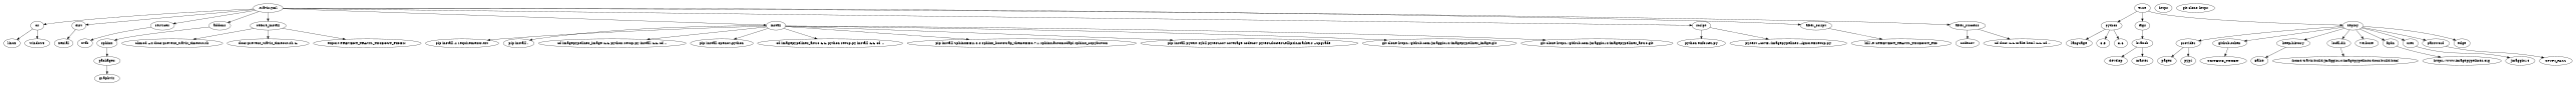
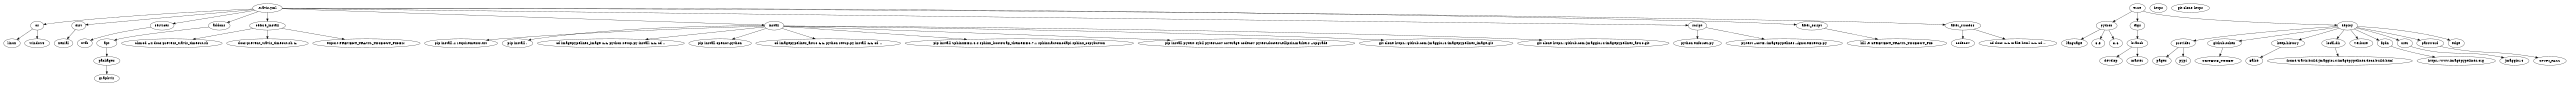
  strict digraph {
    ".travis.yml"
    os
    dist
    services
    addons
    before_install
    install
    script
    after_script
    after_success
    linux
    windows
    xenial
    xvfb
-   apt [label=sphinx]
+   apt
    "chmod +x docs/prevent_travis_timeout.sh"
    "docs/prevent_travis_timeout.sh &"
    "export PREVENT_TRAVIS_TIMEOUT_PID=$!"
    "pip install -r requirements.txt"
    "pip install ."
    "cd imagepypelines_image && python setup.py install && cd .."
    "pip install opencv-python"
    "cd imagepypelines_astro && python setup.py install && cd .."
    "pip install Sphinx==2.4.4 sphinx_bootstrap_theme==0.7.1 sphinx-automodapi sphinx_copybutton"
    "pip install pytest sybil pytest-cov coverage codecov pytest-doctest-ellipsis-markers --upgrade"
    "git clone https://github.com/jmaggio14/imagepypelines_image.git"
    "git clone https://github.com/jmaggio14/imagepypelines_astro.git"
    "python enforcer.py"
    "py.test --cov=./imagepypelines --ignore=setup.py"
    "kill -9 $PREVENT_TRAVIS_TIMEOUT_PID"
    codecov
    "cd docs && make html && cd .."
    True
    python
    tags
    deploy
    language
    3.5
    3.6
    branch
    develop
    master
    provider
    "github-token"
    "keep-history"
    "local-dir"
    verbose
    fqdn
    user
    password
    "edge"
    pages
    pypi
    "$GITHUB_TOKEN"
    False
    "/home/travis/build/jmaggio14/imagepypelines/docs/build/html"
    "https://www.imagepypelines.org"
    jmaggio14
    "$PYPI_PASS"
    https
    packages
    graphviz
    "git clone https"
    ".travis.yml" -> os
    ".travis.yml" -> dist
    ".travis.yml" -> services
    ".travis.yml" -> addons
    ".travis.yml" -> before_install
    ".travis.yml" -> install
    ".travis.yml" -> script
    ".travis.yml" -> after_script
    ".travis.yml" -> after_success
    os -> linux
    os -> windows
    dist -> xenial
    services -> xvfb
    addons -> apt
    before_install -> "chmod +x docs/prevent_travis_timeout.sh"
    before_install -> "docs/prevent_travis_timeout.sh &"
    before_install -> "export PREVENT_TRAVIS_TIMEOUT_PID=$!"
    install -> "pip install -r requirements.txt"
    install -> "pip install ."
    install -> "cd imagepypelines_image && python setup.py install && cd .."
    install -> "pip install opencv-python"
    install -> "cd imagepypelines_astro && python setup.py install && cd .."
    install -> "pip install Sphinx==2.4.4 sphinx_bootstrap_theme==0.7.1 sphinx-automodapi sphinx_copybutton"
    install -> "pip install pytest sybil pytest-cov coverage codecov pytest-doctest-ellipsis-markers --upgrade"
    install -> "git clone https://github.com/jmaggio14/imagepypelines_image.git"
    install -> "git clone https://github.com/jmaggio14/imagepypelines_astro.git"
    script -> "python enforcer.py"
    script -> "py.test --cov=./imagepypelines --ignore=setup.py"
    after_script -> "kill -9 $PREVENT_TRAVIS_TIMEOUT_PID"
    after_success -> codecov
    after_success -> "cd docs && make html && cd .."
    apt -> packages
    True -> python
    True -> tags
    True -> deploy
    python -> language
    python -> 3.5
    python -> 3.6
    tags -> branch
    deploy -> provider
    deploy -> "github-token"
    deploy -> "keep-history"
    deploy -> "local-dir"
    deploy -> verbose
    deploy -> fqdn
    deploy -> user
    deploy -> password
    deploy -> "edge"
    branch -> develop
    branch -> master
    provider -> pages [headport=git]
    provider -> pypi
    "github-token" -> "$GITHUB_TOKEN"
    "keep-history" -> False
    "local-dir" -> "/home/travis/build/jmaggio14/imagepypelines/docs/build/html"
    fqdn -> "https://www.imagepypelines.org"
    user -> jmaggio14
    password -> "$PYPI_PASS"
    packages -> graphviz
  }
